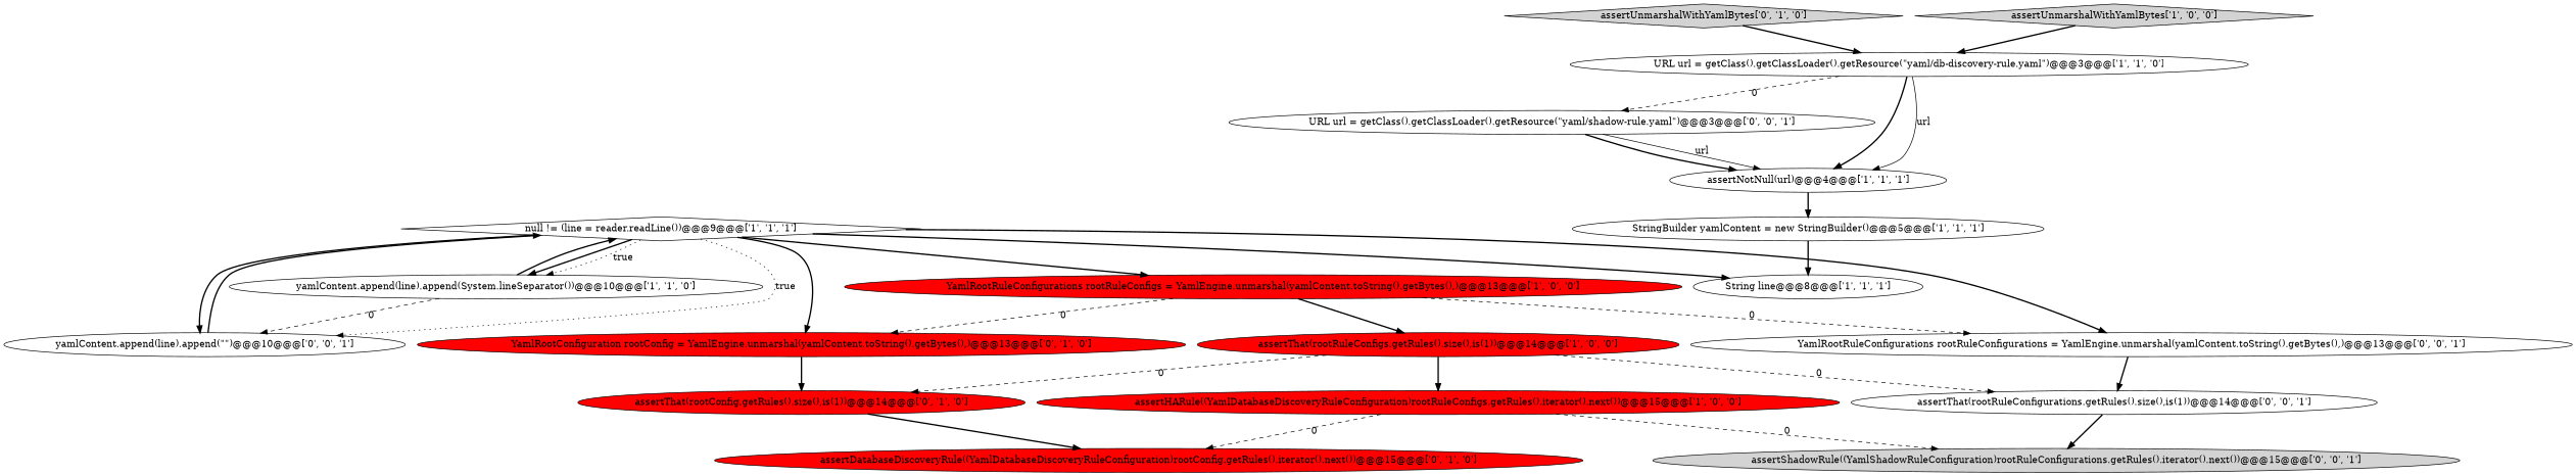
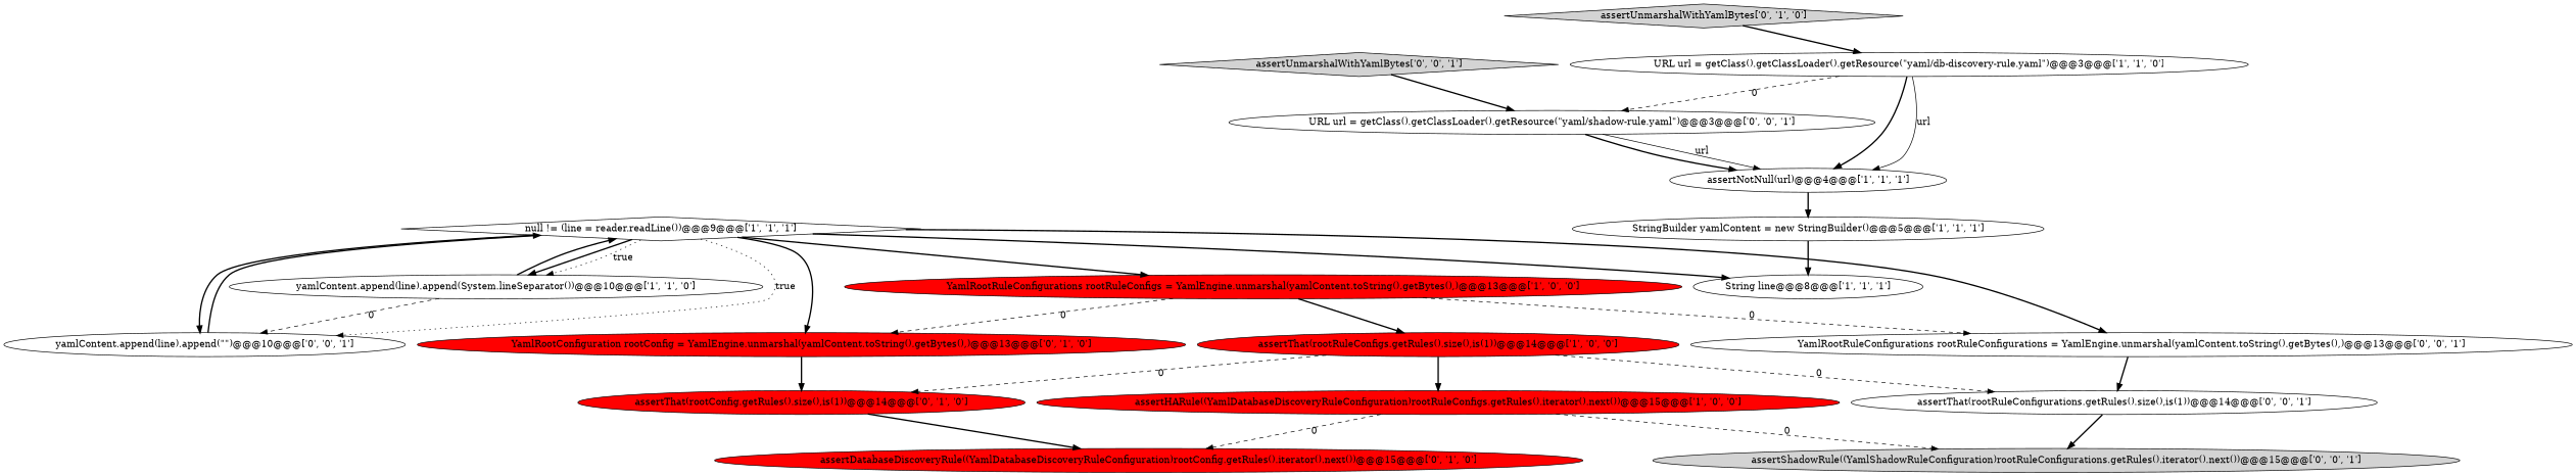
  digraph {
    node [fillcolor=white shape=ellipse style=filled]
    edge [style=bold]
    n1 [fillcolor=red label="assertHARule((YamlDatabaseDiscoveryRuleConfiguration)rootRuleConfigs.getRules().iterator().next())@@@15@@@['1', '0', '0']"]
    n2 [fillcolor=lightgray label="assertShadowRule((YamlShadowRuleConfiguration)rootRuleConfigurations.getRules().iterator().next())@@@15@@@['0', '0', '1']"]
    n3 [fillcolor=red label="assertDatabaseDiscoveryRule((YamlDatabaseDiscoveryRuleConfiguration)rootConfig.getRules().iterator().next())@@@15@@@['0', '1', '0']"]
    n4 [label="yamlContent.append(line).append(\"\")@@@10@@@['0', '0', '1']"]
    n5 [label="null != (line = reader.readLine())@@@9@@@['1', '1', '1']" shape=diamond]
    n6 [label="String line@@@8@@@['1', '1', '1']"]
    n7 [fillcolor=red label="YamlRootRuleConfigurations rootRuleConfigs = YamlEngine.unmarshal(yamlContent.toString().getBytes(),)@@@13@@@['1', '0', '0']"]
    n8 [fillcolor=red label="YamlRootConfiguration rootConfig = YamlEngine.unmarshal(yamlContent.toString().getBytes(),)@@@13@@@['0', '1', '0']"]
    n9 [label="YamlRootRuleConfigurations rootRuleConfigurations = YamlEngine.unmarshal(yamlContent.toString().getBytes(),)@@@13@@@['0', '0', '1']"]
    n10 [label="yamlContent.append(line).append(System.lineSeparator())@@@10@@@['1', '1', '0']"]
    n11 [fillcolor=lightgray label="assertUnmarshalWithYamlBytes['0', '1', '0']" shape=diamond]
    n12 [label="URL url = getClass().getClassLoader().getResource(\"yaml/db-discovery-rule.yaml\")@@@3@@@['1', '1', '0']"]
    n13 [label="URL url = getClass().getClassLoader().getResource(\"yaml/shadow-rule.yaml\")@@@3@@@['0', '0', '1']"]
    n14 [label="assertNotNull(url)@@@4@@@['1', '1', '1']"]
    n15 [fillcolor=red label="assertThat(rootRuleConfigs.getRules().size(),is(1))@@@14@@@['1', '0', '0']"]
    n16 [label="assertThat(rootRuleConfigurations.getRules().size(),is(1))@@@14@@@['0', '0', '1']"]
    n17 [fillcolor=red label="assertThat(rootConfig.getRules().size(),is(1))@@@14@@@['0', '1', '0']"]
    n18 [label="StringBuilder yamlContent = new StringBuilder()@@@5@@@['1', '1', '1']"]
-   n20 [fillcolor=lightgray label="assertUnmarshalWithYamlBytes['1', '0', '0']" shape=diamond]
+   n19 [fillcolor=lightgray label="assertUnmarshalWithYamlBytes['0', '0', '1']" shape=diamond]
    n1 -> n2 [label=0 style=dashed]
    n1 -> n3 [label=0 style=dashed]
    n4 -> n5
    n5 -> n4 [label=true style=dotted]
    n5 -> n4
    n5 -> n6
    n5 -> n7
    n5 -> n8
    n5 -> n9
    n5 -> n10
    n5 -> n10 [label=true style=dotted]
    n7 -> n8 [label=0 style=dashed]
    n7 -> n9 [label=0 style=dashed]
    n7 -> n15
    n8 -> n17
    n9 -> n16
    n10 -> n4 [label=0 style=dashed]
    n10 -> n5
    n11 -> n12
    n12 -> n13 [label=0 style=dashed]
    n12 -> n14 [label=url style=solid]
    n12 -> n14
    n13 -> n14 [label=url style=solid]
    n13 -> n14
    n14 -> n18
    n15 -> n1
    n15 -> n16 [label=0 style=dashed]
    n15 -> n17 [label=0 style=dashed]
    n16 -> n2
    n17 -> n3
    n18 -> n6
-   n20 -> n12
+   n19 -> n13
  }
